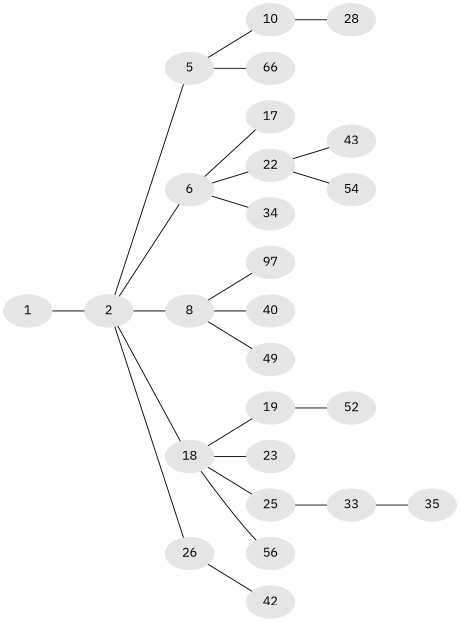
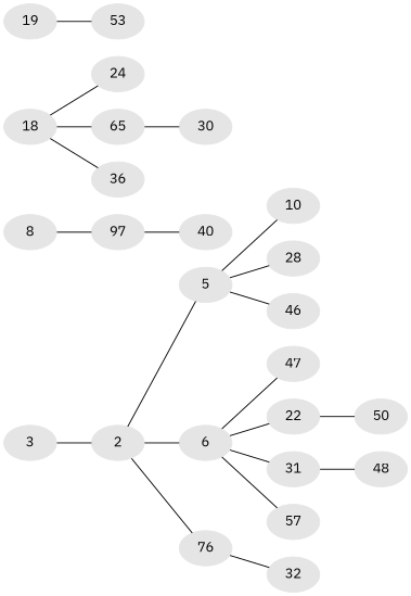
  graph {
    fontname="IBM Plex Sans"
    rankdir=LR
    node [color=gray90 fontname="IBM Plex Sans" style=filled]
    edge [fontname="IBM Plex Sans"]
    2 [super="+3"]
    5 [super="+21+7+47"]
    6 [super="+13+11"]
    8 [super="+12+9+14"]
    18
-   26
-   1
+   26 [label=76]
+   1 [label=3]
    10 [super="+24"]
    28
-   46 [label=66]
-   17
+   46
+   17 [label=47]
    22
-   31 [label=34]
+   31
+   57
    n15 [label=97 super="+41"]
    40
-   49 [super="+51"]
    19 [super="+20+45"]
-   23
-   25 [super="+56+39"]
-   36 [super="+38" label=56]
-   32 [label=42]
-   43
-   50 [label=54]
-   53 [label=52]
-   33
-   35
+   23 [label=24]
+   25 [super="+56+39" label=65]
+   36 [super="+38"]
+   32
+   50
+   48
+   53
+   33 [label=30]
    2 -- 5
    2 -- 6
-   2 -- 8
-   2 -- 18
    2 -- 26
    5 -- 10
-   10 -- 28
+   5 -- 28
    5 -- 46
    6 -- 17
    6 -- 22
    6 -- 31
+   6 -- 57
    8 -- n15
-   8 -- 40
-   8 -- 49
-   18 -- 19
+   n15 -- 40
    18 -- 23
    18 -- 25
    18 -- 36
    26 -- 32
    1 -- 2
-   22 -- 43
    22 -- 50
+   31 -- 48
    19 -- 53
    25 -- 33
-   33 -- 35
  }
